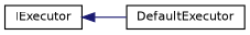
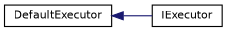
  digraph {
    rankdir=LR
    node [color=black fillcolor=white fontname=Helvetica fontsize=10 shape=record style=filled]
    n1 [height=0.2 label=IExecutor width=0.4]
    n2 [height=0.2 label=DefaultExecutor width=0.4]
-   n1 -> n2 [color=midnightblue dir=back fontname=Helvetica fontsize=10 labelfontname=Helvetica labelfontsize=10 style=solid]
+   n2 -> n1 [color=midnightblue dir=back fontname=Helvetica fontsize=10 labelfontname=Helvetica labelfontsize=10 style=solid]
  }
